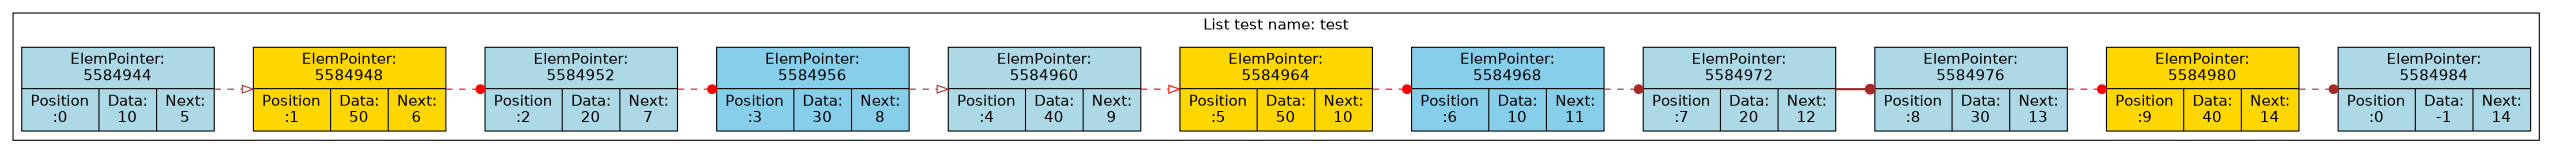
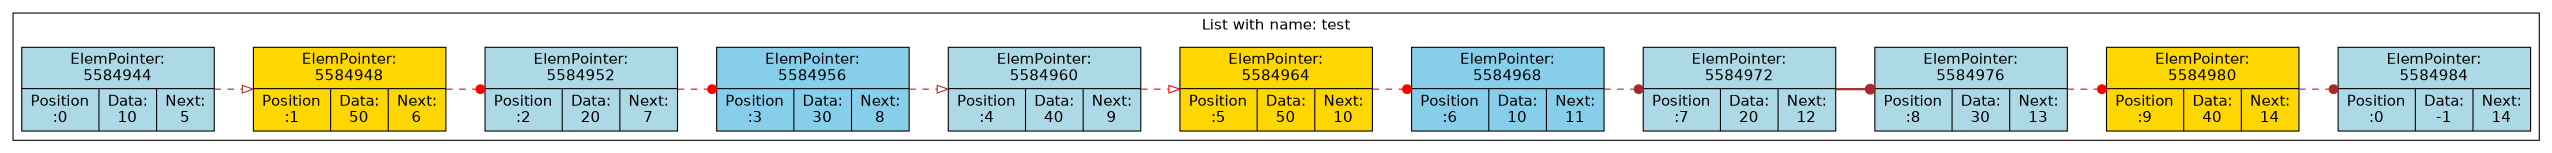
  digraph {
    rankdir=LR
    fontname="DejaVu Sans"
    node [shape=record style=filled fillcolor=lightblue fontname="DejaVu Sans"]
    edge [color=brown style=dashed arrowhead=dot fontname="DejaVu Sans"]
    n1 [label="ElemPointer:\n5584944 | {Position\n:0 | Data:\n10 | Next:\n5}"]
    n2 [label="ElemPointer:\n5584948 | {Position\n:1 | Data:\n50 | Next:\n6}" fillcolor=gold]
    n3 [label="ElemPointer:\n5584952 | {Position\n:2 | Data:\n20 | Next:\n7}"]
    n4 [label="ElemPointer:\n5584956 | {Position\n:3 | Data:\n30 | Next:\n8}" fillcolor=skyblue]
    n5 [label="ElemPointer:\n5584960 | {Position\n:4 | Data:\n40 | Next:\n9}"]
    n6 [label="ElemPointer:\n5584964 | {Position\n:5 | Data:\n50 | Next:\n10}" fillcolor=gold]
    n7 [label="ElemPointer:\n5584968 | {Position\n:6 | Data:\n10 | Next:\n11}" fillcolor=skyblue]
    n8 [label="ElemPointer:\n5584972 | {Position\n:7 | Data:\n20 | Next:\n12}"]
    n9 [label="ElemPointer:\n5584976 | {Position\n:8 | Data:\n30 | Next:\n13}"]
    n10 [label="ElemPointer:\n5584980 | {Position\n:9 | Data:\n40 | Next:\n14}" fillcolor=gold]
    n11 [label="ElemPointer:\n5584984 | {Position\n:0 | Data:\n-1 | Next:\n14}"]
    subgraph cluster_1 {
-     label="List test name: test"
+     label="List with name: test"
      n1
      n2
      n3
      n4
      n5
      n6
      n7
      n8
      n9
      n10
      n11
    }
    n1 -> n2 [arrowhead=onormal]
    n2 -> n3 [color=red]
    n3 -> n4 [color=red]
    n4 -> n5 [arrowhead=onormal]
    n5 -> n6 [color=red arrowhead=onormal]
    n6 -> n7 [color=red]
    n7 -> n8
    n8 -> n9 [style=bold]
    n9 -> n10 [color=red]
    n10 -> n11
  }
